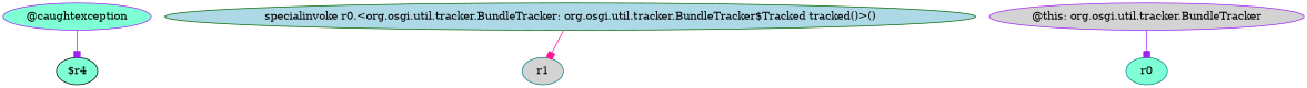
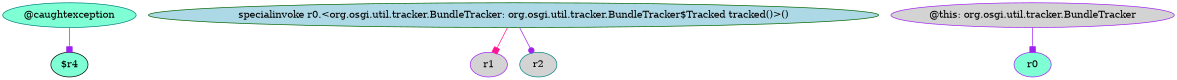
  digraph {
    node [color=purple fillcolor=aquamarine style=filled]
    edge [arrowhead=box color=purple style=solid]
-   n1 [label="@caughtexception"]
+   n1 [color=teal label="@caughtexception"]
    n2 [color=black label="$r4"]
    n3 [color=darkgreen fillcolor=lightblue label="specialinvoke r0.<org.osgi.util.tracker.BundleTracker: org.osgi.util.tracker.BundleTracker$Tracked tracked()>()"]
-   n4 [color=teal fillcolor=lightgrey label=r1]
+   n4 [fillcolor=lightgrey label=r1]
+   n5 [color=teal fillcolor=lightgrey label=r2]
    n6 [fillcolor=lightgrey label="@this: org.osgi.util.tracker.BundleTracker"]
-   n7 [color=teal label=r0]
+   n7 [label=r0]
    n1 -> n2
    n3 -> n4 [color=deeppink]
+   n3 -> n5 [arrowhead=dot]
    n6 -> n7
  }
